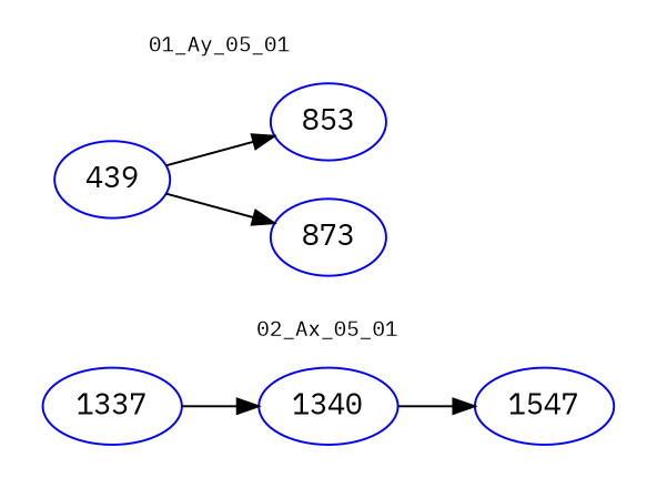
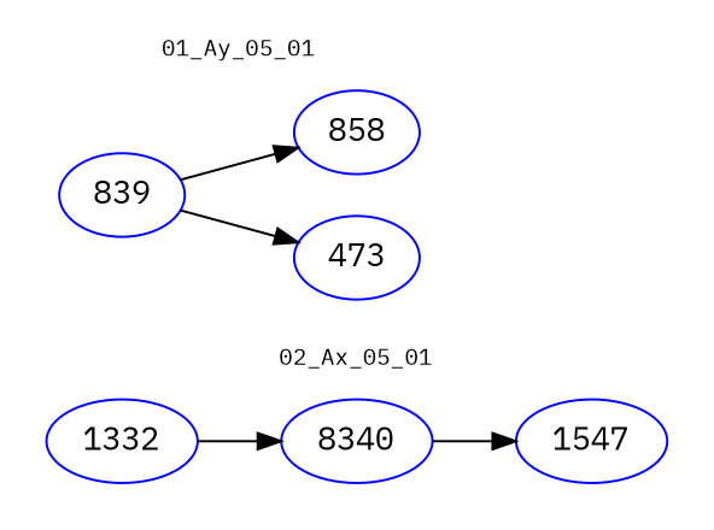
  digraph {
    fontname="IBM Plex Mono"
    rankdir=LR
    node [color=blue fontname="IBM Plex Mono"]
    edge [color=black fontname="IBM Plex Mono"]
-   n1 [label=1340]
-   n2 [label=1337]
+   n1 [label=8340]
+   n2 [label=1332]
    n3 [label=1547]
-   n4 [label=439]
-   n5 [label=873]
-   n6 [label=853]
+   n4 [label=839]
+   n5 [label=473]
+   n6 [label=858]
    subgraph cluster_1 {
      color=white
      fontsize=10
      label="02_Ax_05_01"
      n1
      n2
      n3
    }
    subgraph cluster_2 {
      color=white
      fontsize=10
      label="01_Ay_05_01"
      n4
      n5
      n6
    }
    n1 -> n3
    n2 -> n1
    n4 -> n5
    n4 -> n6
  }
